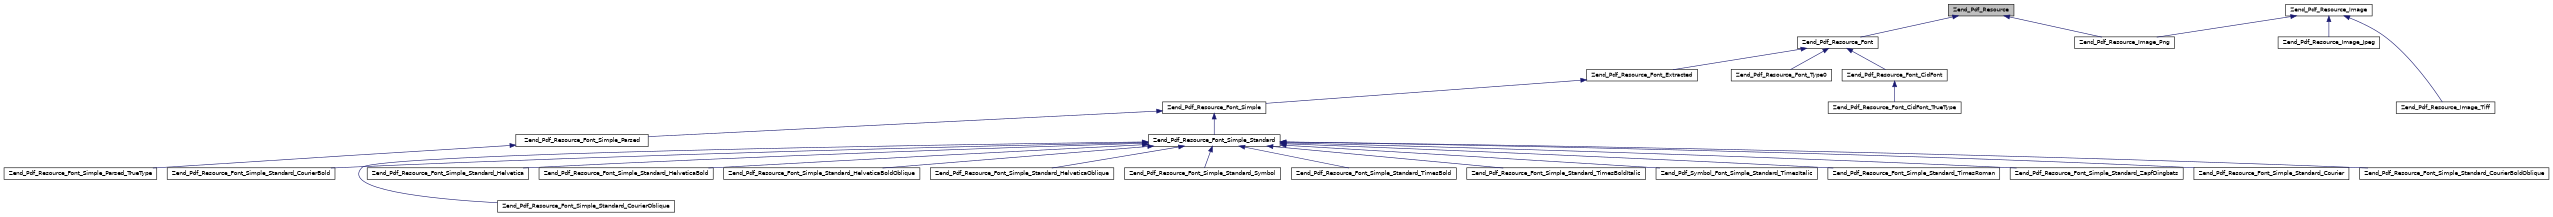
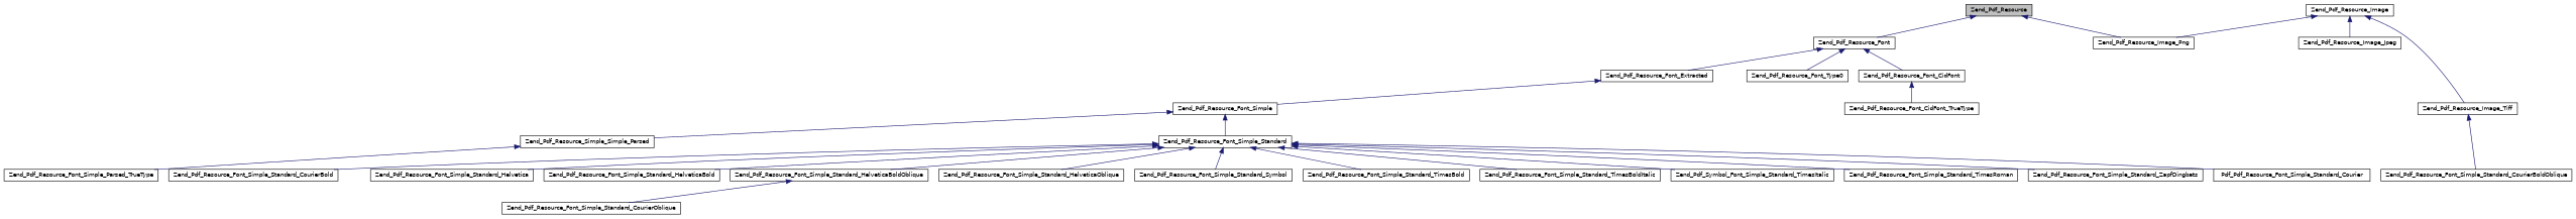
  digraph {
    rankdir=TB
    node [color=black fillcolor=white fontname=Helvetica fontsize=10 shape=record style=filled]
    edge [color=midnightblue dir=back fontname=Helvetica fontsize=10 labelfontname=Helvetica labelfontsize=10 style=solid]
    n1 [fillcolor=grey75 fontcolor=black height=0.2 label=Zend_Pdf_Resource width=0.4]
    n2 [height=0.2 label=Zend_Pdf_Resource_Font width=0.4]
    n3 [height=0.2 label=Zend_Pdf_Resource_Image_Png width=0.4]
    n4 [height=0.2 label=Zend_Pdf_Resource_Font_CidFont width=0.4]
    n5 [height=0.2 label=Zend_Pdf_Resource_Font_Extracted width=0.4]
    n6 [height=0.2 label=Zend_Pdf_Resource_Font_Type0 width=0.4]
    n7 [height=0.2 label=Zend_Pdf_Resource_Image width=0.4]
    n8 [height=0.2 label=Zend_Pdf_Resource_Image_Jpeg width=0.4]
    n9 [height=0.2 label=Zend_Pdf_Resource_Image_Tiff width=0.4]
    n10 [height=0.2 label=Zend_Pdf_Resource_Font_CidFont_TrueType width=0.4]
    n11 [height=0.2 label=Zend_Pdf_Resource_Font_Simple width=0.4]
-   n12 [height=0.2 label=Zend_Pdf_Resource_Font_Simple_Parsed width=0.4]
+   n12 [height=0.2 label=Zend_Pdf_Resource_Simple_Simple_Parsed width=0.4]
    n13 [height=0.2 label=Zend_Pdf_Resource_Font_Simple_Standard width=0.4]
    n14 [height=0.2 label=Zend_Pdf_Resource_Font_Simple_Parsed_TrueType width=0.4]
-   n15 [height=0.2 label=Zend_Pdf_Resource_Font_Simple_Standard_Courier width=0.4]
+   n15 [height=0.2 label=Pdf_Pdf_Resource_Font_Simple_Standard_Courier width=0.4]
    n16 [height=0.2 label=Zend_Pdf_Resource_Font_Simple_Standard_CourierBold width=0.4]
    n17 [height=0.2 label=Zend_Pdf_Resource_Font_Simple_Standard_CourierBoldOblique width=0.4]
    n18 [height=0.2 label=Zend_Pdf_Resource_Font_Simple_Standard_CourierOblique width=0.4]
    n19 [height=0.2 label=Zend_Pdf_Resource_Font_Simple_Standard_Helvetica width=0.4]
    n20 [height=0.2 label=Zend_Pdf_Resource_Font_Simple_Standard_HelveticaBold width=0.4]
    n21 [height=0.2 label=Zend_Pdf_Resource_Font_Simple_Standard_HelveticaBoldOblique width=0.4]
    n22 [height=0.2 label=Zend_Pdf_Resource_Font_Simple_Standard_HelveticaOblique width=0.4]
    n23 [height=0.2 label=Zend_Pdf_Resource_Font_Simple_Standard_Symbol width=0.4]
    n24 [height=0.2 label=Zend_Pdf_Resource_Font_Simple_Standard_TimesBold width=0.4]
    n25 [height=0.2 label=Zend_Pdf_Resource_Font_Simple_Standard_TimesBoldItalic width=0.4]
    n26 [height=0.2 label=Zend_Pdf_Symbol_Font_Simple_Standard_TimesItalic width=0.4]
    n27 [height=0.2 label=Zend_Pdf_Resource_Font_Simple_Standard_TimesRoman width=0.4]
    n28 [height=0.2 label=Zend_Pdf_Resource_Font_Simple_Standard_ZapfDingbats width=0.4]
    n1 -> n2
    n1 -> n3
    n2 -> n4
    n2 -> n5
    n2 -> n6
    n4 -> n10
    n5 -> n11
    n7 -> n3
    n7 -> n8
    n7 -> n9
    n11 -> n12
    n11 -> n13
    n12 -> n14
    n13 -> n15
    n13 -> n16
-   n13 -> n17
-   n13 -> n18
+   n9 -> n17
+   n21 -> n18
    n13 -> n19
    n13 -> n20
    n13 -> n21
    n13 -> n22
    n13 -> n23
    n13 -> n24
    n13 -> n25
    n13 -> n26
    n13 -> n27
    n13 -> n28
  }
